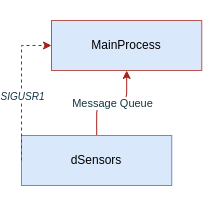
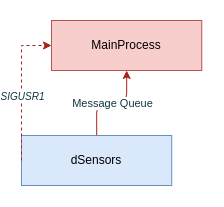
  <mxCell id="0" />
  <mxCell id="1" parent="0" />
- <mxCell id="2" value="MainProcess" style="rounded=0;whiteSpace=wrap;html=1;sketch=0;strokeColor=#b85450;fillColor=#dae8fc;" parent="1" vertex="1"><mxGeometry x="50" y="20" width="150.25" height="50" as="geometry" /></mxCell>
+ <mxCell id="2" value="MainProcess" style="rounded=0;whiteSpace=wrap;html=1;sketch=0;strokeColor=#b85450;fillColor=#f8cecc;" parent="1" vertex="1"><mxGeometry x="50" y="20" width="150.25" height="50" as="geometry" /></mxCell>
  <mxCell id="3" value="Message Queue" style="edgeStyle=orthogonalEdgeStyle;curved=0;rounded=1;sketch=0;orthogonalLoop=1;jettySize=auto;html=1;fontColor=#143642;strokeColor=#A8201A;fillColor=#FAE5C7;" parent="1" source="4" target="2" edge="1"><mxGeometry relative="1" as="geometry" /></mxCell>
  <mxCell id="4" value="dSensors" style="rounded=0;whiteSpace=wrap;html=1;sketch=0;strokeColor=#6c8ebf;fillColor=#dae8fc;" parent="1" vertex="1"><mxGeometry x="20" y="135" width="150.25" height="50" as="geometry" /></mxCell>
  <mxCell id="5" value="" style="endArrow=classic;dashed=1;html=1;rounded=0;sketch=0;fontSize=10;fontColor=#143642;strokeColor=#A8201A;fillColor=#FAE5C7;exitX=0;exitY=0.5;exitDx=0;exitDy=0;entryX=0;entryY=0.5;entryDx=0;entryDy=0;edgeStyle=orthogonalEdgeStyle;endFill=1;" parent="1" source="4" target="2" edge="1"><mxGeometry width="50" height="50" relative="1" as="geometry"><mxPoint x="20" y="120" as="sourcePoint" /><mxPoint x="70" y="70" as="targetPoint" /><Array as="points"><mxPoint x="20" y="145" /><mxPoint x="20" y="45" /></Array></mxGeometry></mxCell>
  <mxCell id="6" value="SIGUSR1" style="edgeLabel;html=1;align=center;verticalAlign=middle;resizable=0;points=[];fontSize=10;fontColor=#143642;fontStyle=2" parent="5" vertex="1" connectable="0"><mxGeometry x="0.328" y="1" relative="1" as="geometry"><mxPoint x="1" y="31" as="offset" /></mxGeometry></mxCell>
